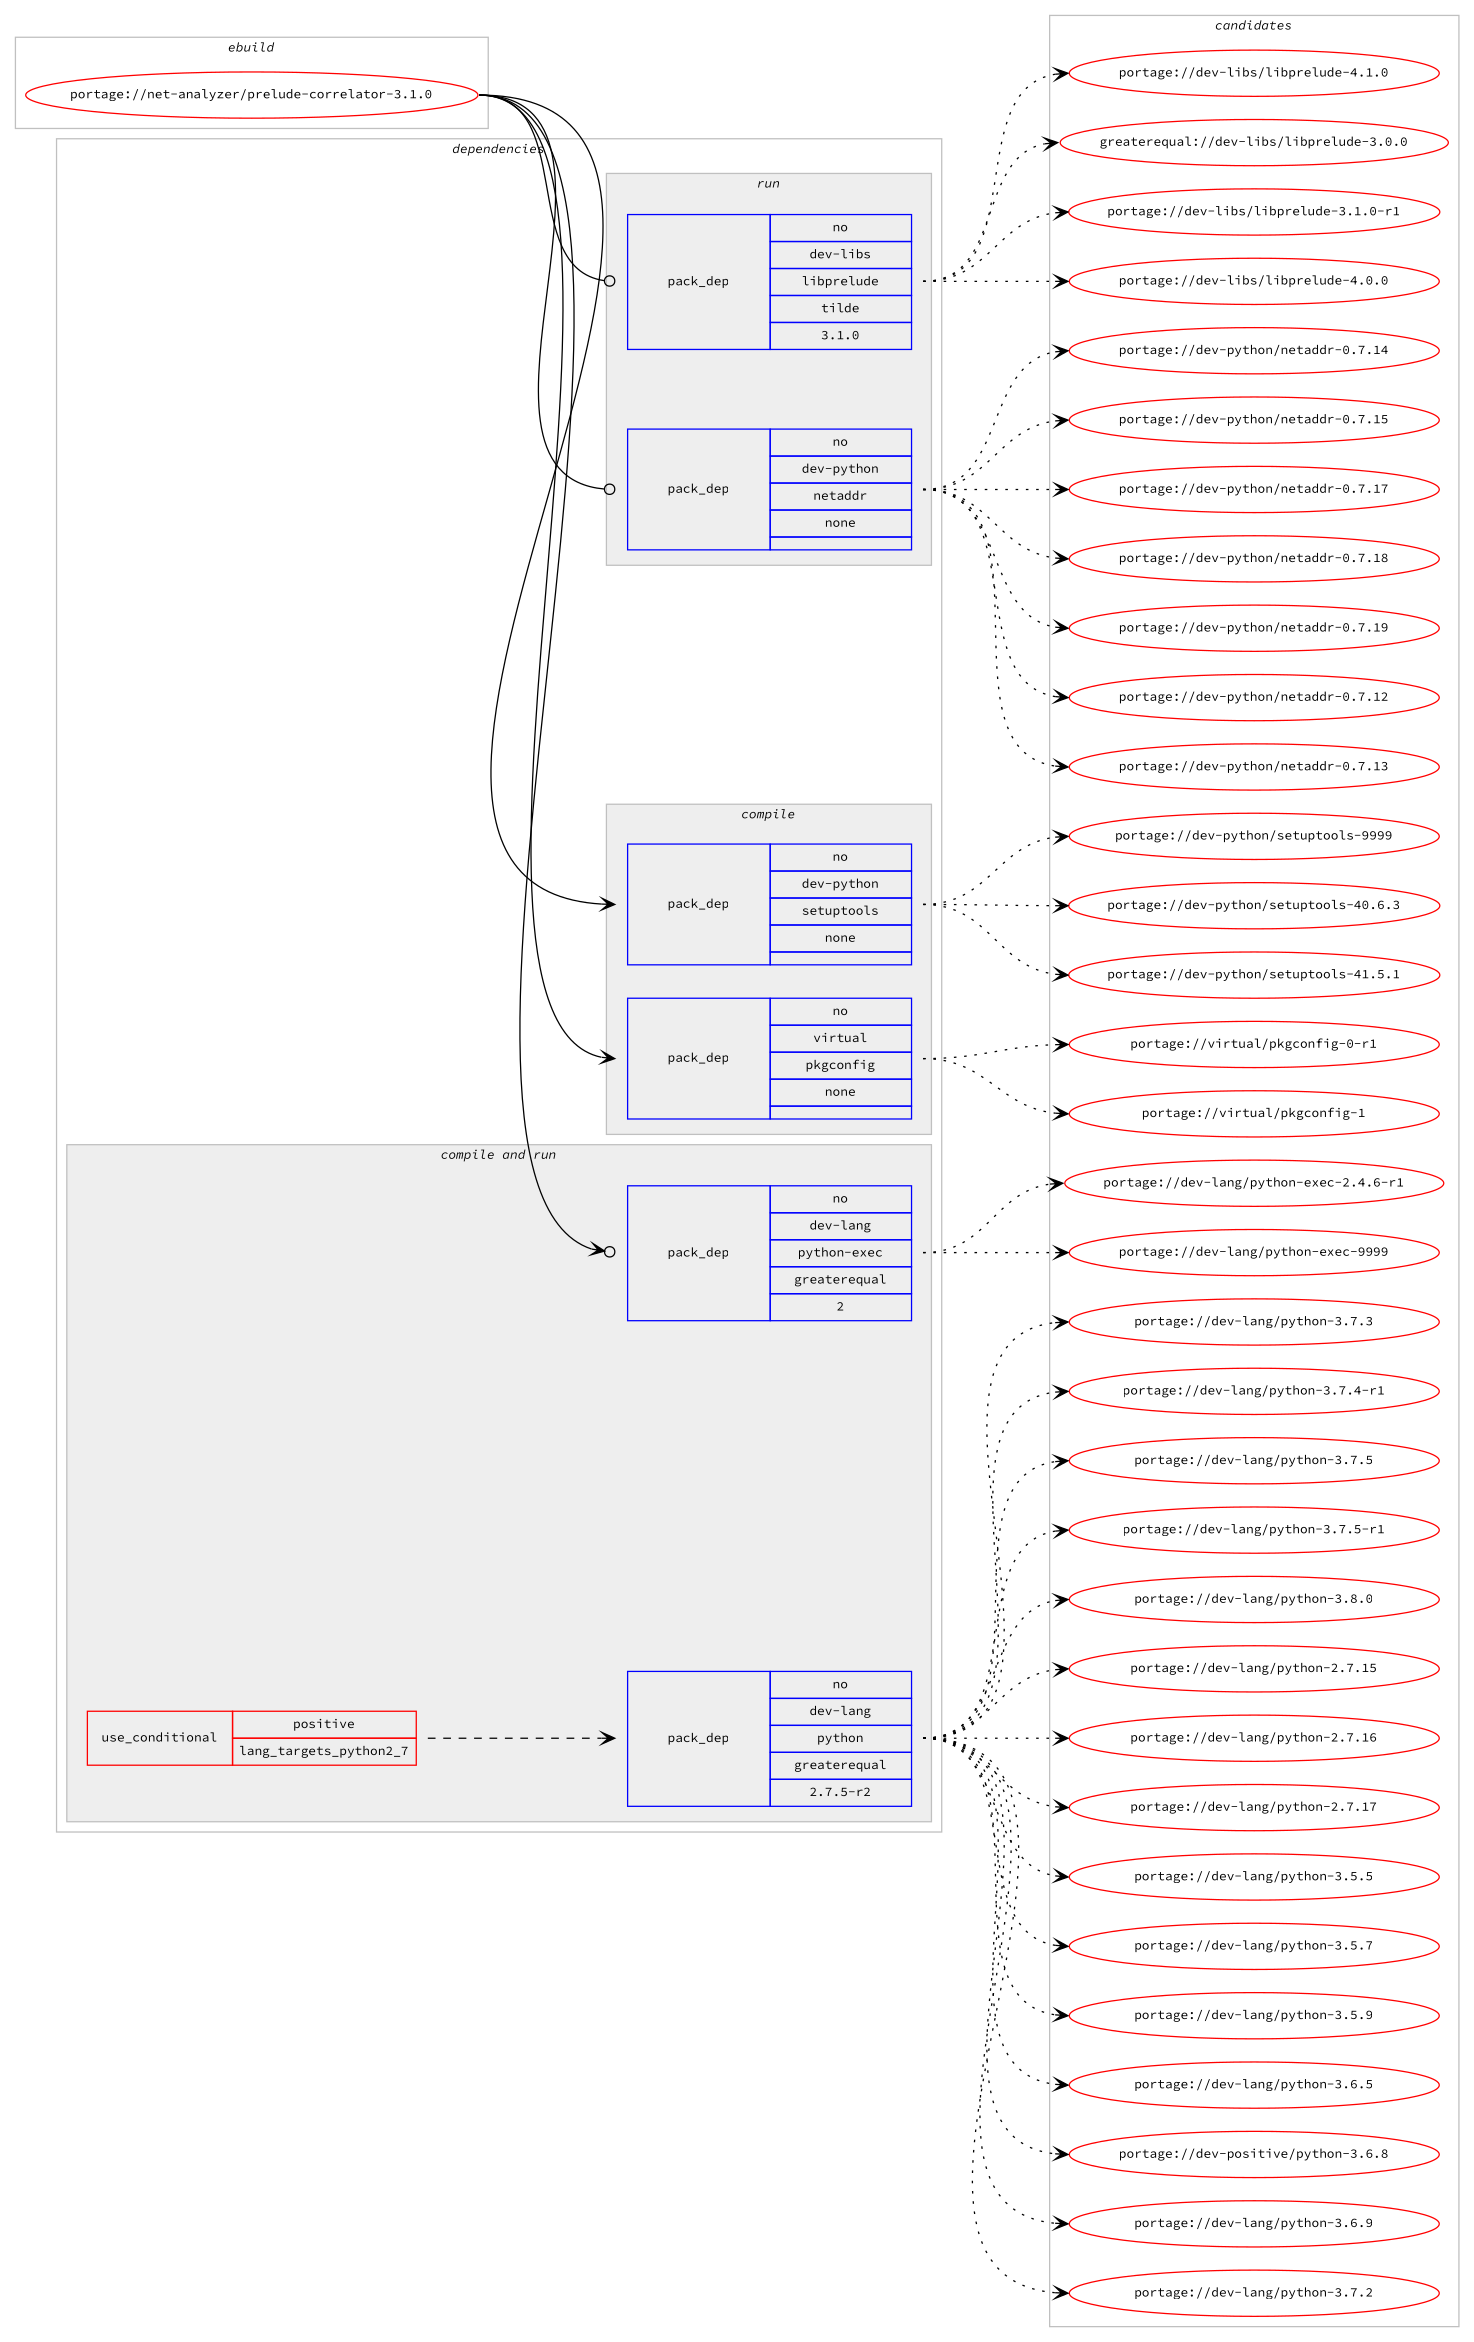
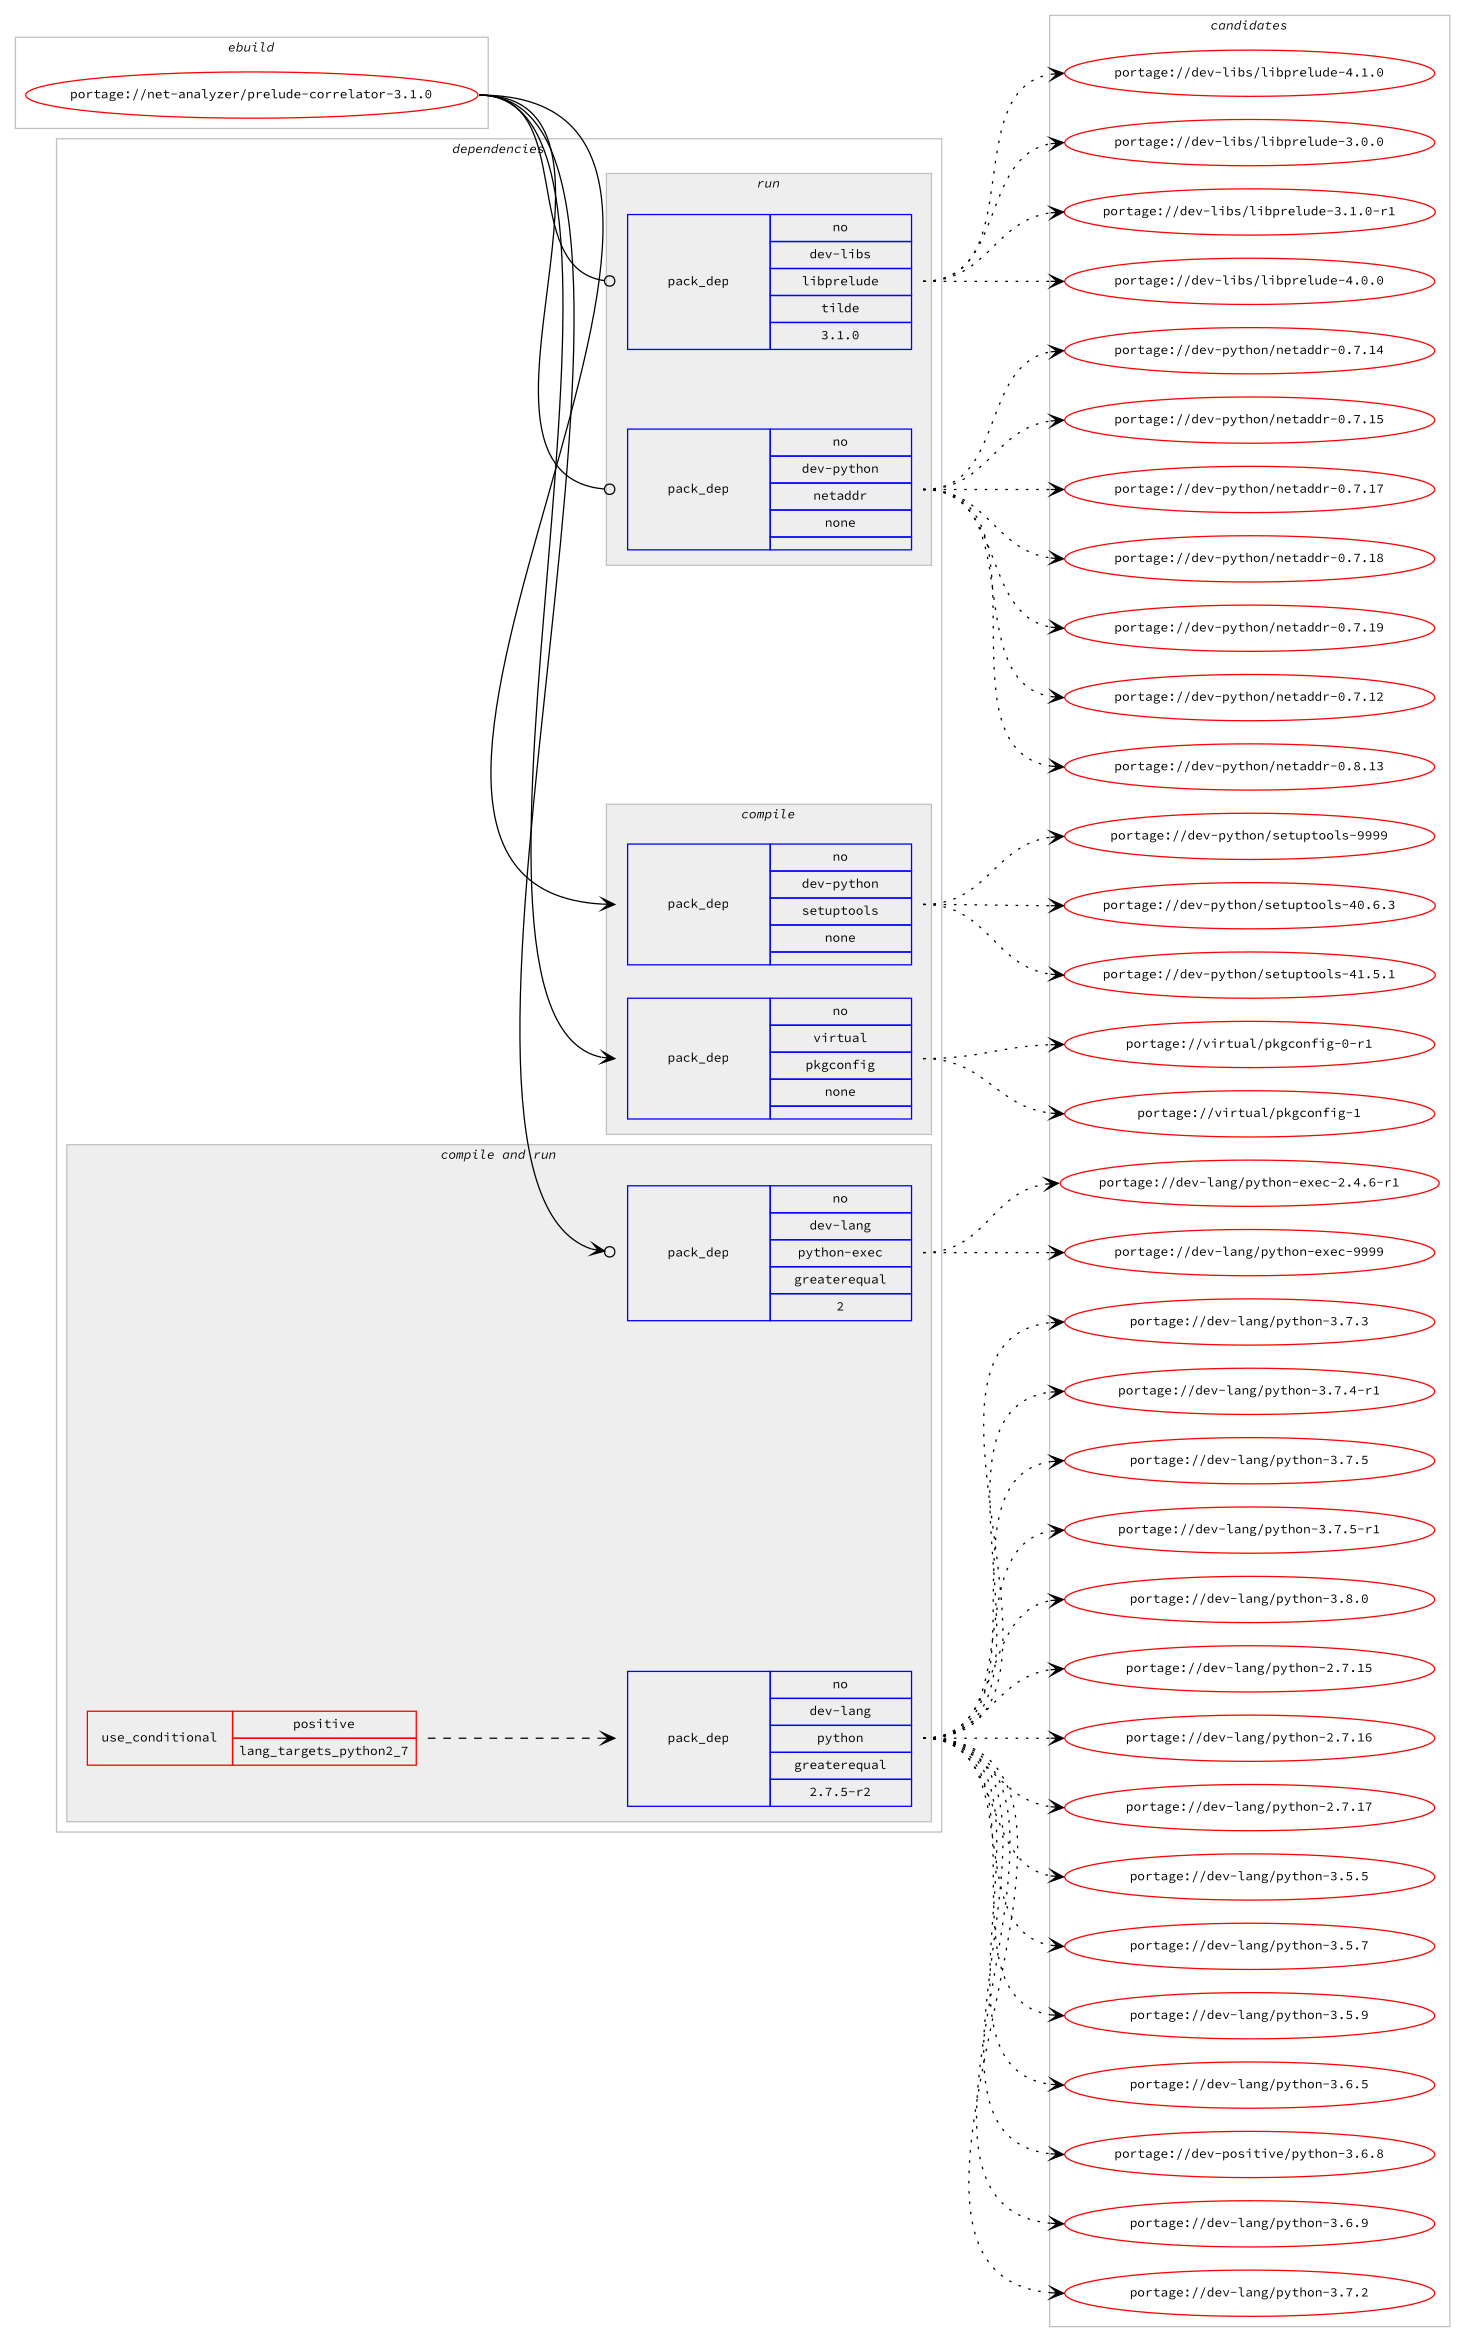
  digraph {
    compound=true
    concentrate=true
    fontname="Source Code Pro"
    fontsize=10
    newrank=true
    rankdir=LR
    ranksep=1.5
    node [color=red fontname="Source Code Pro" fontsize=10]
    edge [arrowhead=vee fontname="Source Code Pro" headport=w style=dotted tailport=e weight=100]
    n1 [label="portage://net-analyzer/prelude-correlator-3.1.0" width=4]
    n2 [color=blue label=<<TABLE BORDER="0" CELLBORDER="1" CELLSPACING="0" CELLPADDING="4" WIDTH="220"><TR><TD ROWSPAN="6" CELLPADDING="30">pack_dep</TD></TR><TR><TD WIDTH="110">no</TD></TR><TR><TD>dev-python</TD></TR><TR><TD>setuptools</TD></TR><TR><TD>none</TD></TR><TR><TD></TD></TR></TABLE>> shape=none]
    n3 [color=blue label=<<TABLE BORDER="0" CELLBORDER="1" CELLSPACING="0" CELLPADDING="4" WIDTH="220"><TR><TD ROWSPAN="6" CELLPADDING="30">pack_dep</TD></TR><TR><TD WIDTH="110">no</TD></TR><TR><TD>virtual</TD></TR><TR><TD>pkgconfig</TD></TR><TR><TD>none</TD></TR><TR><TD></TD></TR></TABLE>> shape=none]
    n4 [color=blue label=<<TABLE BORDER="0" CELLBORDER="1" CELLSPACING="0" CELLPADDING="4" WIDTH="220"><TR><TD ROWSPAN="6" CELLPADDING="30">pack_dep</TD></TR><TR><TD WIDTH="110">no</TD></TR><TR><TD>dev-lang</TD></TR><TR><TD>python</TD></TR><TR><TD>greaterequal</TD></TR><TR><TD>2.7.5-r2</TD></TR></TABLE>> shape=none]
    n5 [label=<<TABLE BORDER="0" CELLBORDER="1" CELLSPACING="0" CELLPADDING="4"><TR><TD ROWSPAN="3" CELLPADDING="10">use_conditional</TD></TR><TR><TD>positive</TD></TR><TR><TD>lang_targets_python2_7</TD></TR></TABLE>> shape=none]
    n6 [color=blue label=<<TABLE BORDER="0" CELLBORDER="1" CELLSPACING="0" CELLPADDING="4" WIDTH="220"><TR><TD ROWSPAN="6" CELLPADDING="30">pack_dep</TD></TR><TR><TD WIDTH="110">no</TD></TR><TR><TD>dev-lang</TD></TR><TR><TD>python-exec</TD></TR><TR><TD>greaterequal</TD></TR><TR><TD>2</TD></TR></TABLE>> shape=none]
    n7 [color=blue label=<<TABLE BORDER="0" CELLBORDER="1" CELLSPACING="0" CELLPADDING="4" WIDTH="220"><TR><TD ROWSPAN="6" CELLPADDING="30">pack_dep</TD></TR><TR><TD WIDTH="110">no</TD></TR><TR><TD>dev-libs</TD></TR><TR><TD>libprelude</TD></TR><TR><TD>tilde</TD></TR><TR><TD>3.1.0</TD></TR></TABLE>> shape=none]
    n8 [color=blue label=<<TABLE BORDER="0" CELLBORDER="1" CELLSPACING="0" CELLPADDING="4" WIDTH="220"><TR><TD ROWSPAN="6" CELLPADDING="30">pack_dep</TD></TR><TR><TD WIDTH="110">no</TD></TR><TR><TD>dev-python</TD></TR><TR><TD>netaddr</TD></TR><TR><TD>none</TD></TR><TR><TD></TD></TR></TABLE>> shape=none]
    n9 [label="portage://dev-python/setuptools-40.6.3" width=4]
    n10 [label="portage://dev-python/setuptools-41.5.1" width=4]
    n11 [label="portage://dev-python/setuptools-9999" width=4]
    n12 [label="portage://virtual/pkgconfig-0-r1" width=4]
    n13 [label="portage://virtual/pkgconfig-1" width=4]
    n14 [label="portage://dev-lang/python-2.7.15" width=4]
    n15 [label="portage://dev-lang/python-2.7.16" width=4]
    n16 [label="portage://dev-lang/python-2.7.17" width=4]
    n17 [label="portage://dev-lang/python-3.5.5" width=4]
    n18 [label="portage://dev-lang/python-3.5.7" width=4]
    n19 [label="portage://dev-lang/python-3.5.9" width=4]
    n20 [label="portage://dev-lang/python-3.6.5" width=4]
    n21 [label="portage://dev-positive/python-3.6.8" width=4]
    n22 [label="portage://dev-lang/python-3.6.9" width=4]
    n23 [label="portage://dev-lang/python-3.7.2" width=4]
    n24 [label="portage://dev-lang/python-3.7.3" width=4]
    n25 [label="portage://dev-lang/python-3.7.4-r1" width=4]
    n26 [label="portage://dev-lang/python-3.7.5" width=4]
    n27 [label="portage://dev-lang/python-3.7.5-r1" width=4]
    n28 [label="portage://dev-lang/python-3.8.0" width=4]
    n29 [label="portage://dev-lang/python-exec-2.4.6-r1" width=4]
    n30 [label="portage://dev-lang/python-exec-9999" width=4]
-   n31 [label="greaterequal://dev-libs/libprelude-3.0.0" width=4]
+   n31 [label="portage://dev-libs/libprelude-3.0.0" width=4]
    n32 [label="portage://dev-libs/libprelude-3.1.0-r1" width=4]
    n33 [label="portage://dev-libs/libprelude-4.0.0" width=4]
    n34 [label="portage://dev-libs/libprelude-4.1.0" width=4]
    n35 [label="portage://dev-python/netaddr-0.7.12" width=4]
-   n36 [label="portage://dev-python/netaddr-0.7.13" width=4]
+   n36 [label="portage://dev-python/netaddr-0.8.13" width=4]
    n37 [label="portage://dev-python/netaddr-0.7.14" width=4]
    n38 [label="portage://dev-python/netaddr-0.7.15" width=4]
    n39 [label="portage://dev-python/netaddr-0.7.17" width=4]
    n40 [label="portage://dev-python/netaddr-0.7.18" width=4]
    n41 [label="portage://dev-python/netaddr-0.7.19" width=4]
    subgraph cluster_1 {
      color=gray
      label=<<i>ebuild</i>>
      rank=same
      n1
    }
    subgraph cluster_2 {
      color=gray
      label=<<i>dependencies</i>>
      subgraph cluster_3 {
        color=gray
        fillcolor="#eeeeee"
        label=<<i>compile</i>>
        style=filled
        subgraph sub_4 {
          color=gray
          fillcolor="#eeeeee"
          label=<<i>compile</i>>
          style=filled
          n2
        }
        subgraph sub_5 {
          color=gray
          fillcolor="#eeeeee"
          label=<<i>compile</i>>
          style=filled
          n3
        }
      }
      subgraph cluster_6 {
        color=gray
        fillcolor="#eeeeee"
        label=<<i>compile and run</i>>
        style=filled
        subgraph sub_7 {
          color=gray
          fillcolor="#eeeeee"
          label=<<i>compile and run</i>>
          style=filled
          n5
          subgraph sub_8 {
            color=gray
            fillcolor="#eeeeee"
            label=<<i>compile and run</i>>
            style=filled
            n4
          }
        }
        subgraph sub_9 {
          color=gray
          fillcolor="#eeeeee"
          label=<<i>compile and run</i>>
          style=filled
          n6
        }
      }
      subgraph cluster_10 {
        color=gray
        fillcolor="#eeeeee"
        label=<<i>run</i>>
        style=filled
        subgraph sub_11 {
          color=gray
          fillcolor="#eeeeee"
          label=<<i>run</i>>
          style=filled
          n7
        }
        subgraph sub_12 {
          color=gray
          fillcolor="#eeeeee"
          label=<<i>run</i>>
          style=filled
          n8
        }
      }
    }
    subgraph cluster_13 {
      color=gray
      label=<<i>candidates</i>>
      rank=same
      subgraph sub_14 {
        color=black
        label=<<i>candidates</i>>
        nodesep=1
        rank=same
        n9
        n10
        n11
      }
      subgraph sub_15 {
        color=black
        label=<<i>candidates</i>>
        nodesep=1
        rank=same
        n12
        n13
      }
      subgraph sub_16 {
        color=black
        label=<<i>candidates</i>>
        nodesep=1
        rank=same
        n14
        n15
        n16
        n17
        n18
        n19
        n20
        n21
        n22
        n23
        n24
        n25
        n26
        n27
        n28
      }
      subgraph sub_17 {
        color=black
        label=<<i>candidates</i>>
        nodesep=1
        rank=same
        n29
        n30
      }
      subgraph sub_18 {
        color=black
        label=<<i>candidates</i>>
        nodesep=1
        rank=same
        n31
        n32
        n33
        n34
      }
      subgraph sub_19 {
        color=black
        label=<<i>candidates</i>>
        nodesep=1
        rank=same
        n35
        n36
        n37
        n38
        n39
        n40
        n41
      }
    }
    n1 -> n2 [style=solid weight=20]
    n1 -> n3 [style=solid weight=20]
    n1 -> n6 [arrowhead=odotvee style=solid weight=20]
    n1 -> n7 [arrowhead=odot style=solid weight=20]
    n1 -> n8 [arrowhead=odot style=solid weight=20]
    n2 -> n9
    n2 -> n10
    n2 -> n11
    n3 -> n12
    n3 -> n13
    n4 -> n14
    n4 -> n15
    n4 -> n16
    n4 -> n17
    n4 -> n18
    n4 -> n19
    n4 -> n20
    n4 -> n21
    n4 -> n22
    n4 -> n23
    n4 -> n24
    n4 -> n25
    n4 -> n26
    n4 -> n27
    n4 -> n28
    n5 -> n4 [style=dashed weight=20]
    n6 -> n29
    n6 -> n30
    n7 -> n31
    n7 -> n32
    n7 -> n33
    n7 -> n34
    n8 -> n35
    n8 -> n36
    n8 -> n37
    n8 -> n38
    n8 -> n39
    n8 -> n40
    n8 -> n41
  }
